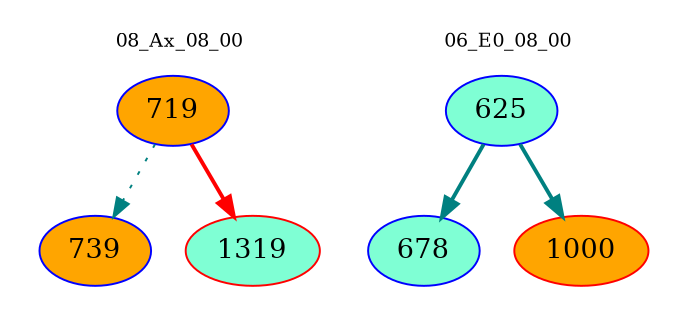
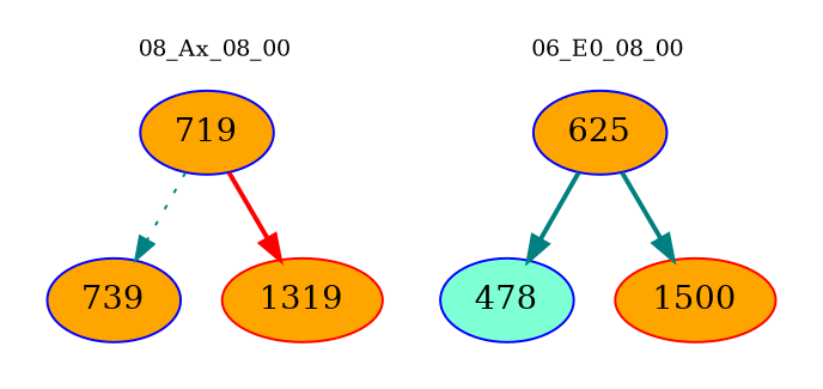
  digraph {
    node [color=blue fillcolor=orange style=filled]
    edge [color=teal style=bold]
    n1 [label=719]
    n2 [label=739]
-   n3 [color=red fillcolor=aquamarine label=1319]
-   n4 [fillcolor=aquamarine label=625]
-   n5 [fillcolor=aquamarine label=678]
-   n6 [color=red label=1000]
+   n3 [color=red label=1319]
+   n4 [label=625]
+   n5 [fillcolor=aquamarine label=478]
+   n6 [color=red label=1500]
    subgraph cluster_1 {
      color=white
      fontsize=10
      label="08_Ax_08_00"
      n1
      n2
      n3
    }
    subgraph cluster_2 {
      color=white
      fontsize=10
      label="06_E0_08_00"
      n4
      n5
      n6
    }
    n1 -> n2 [style=dotted]
    n1 -> n3 [color=red]
    n4 -> n5
    n4 -> n6
  }
